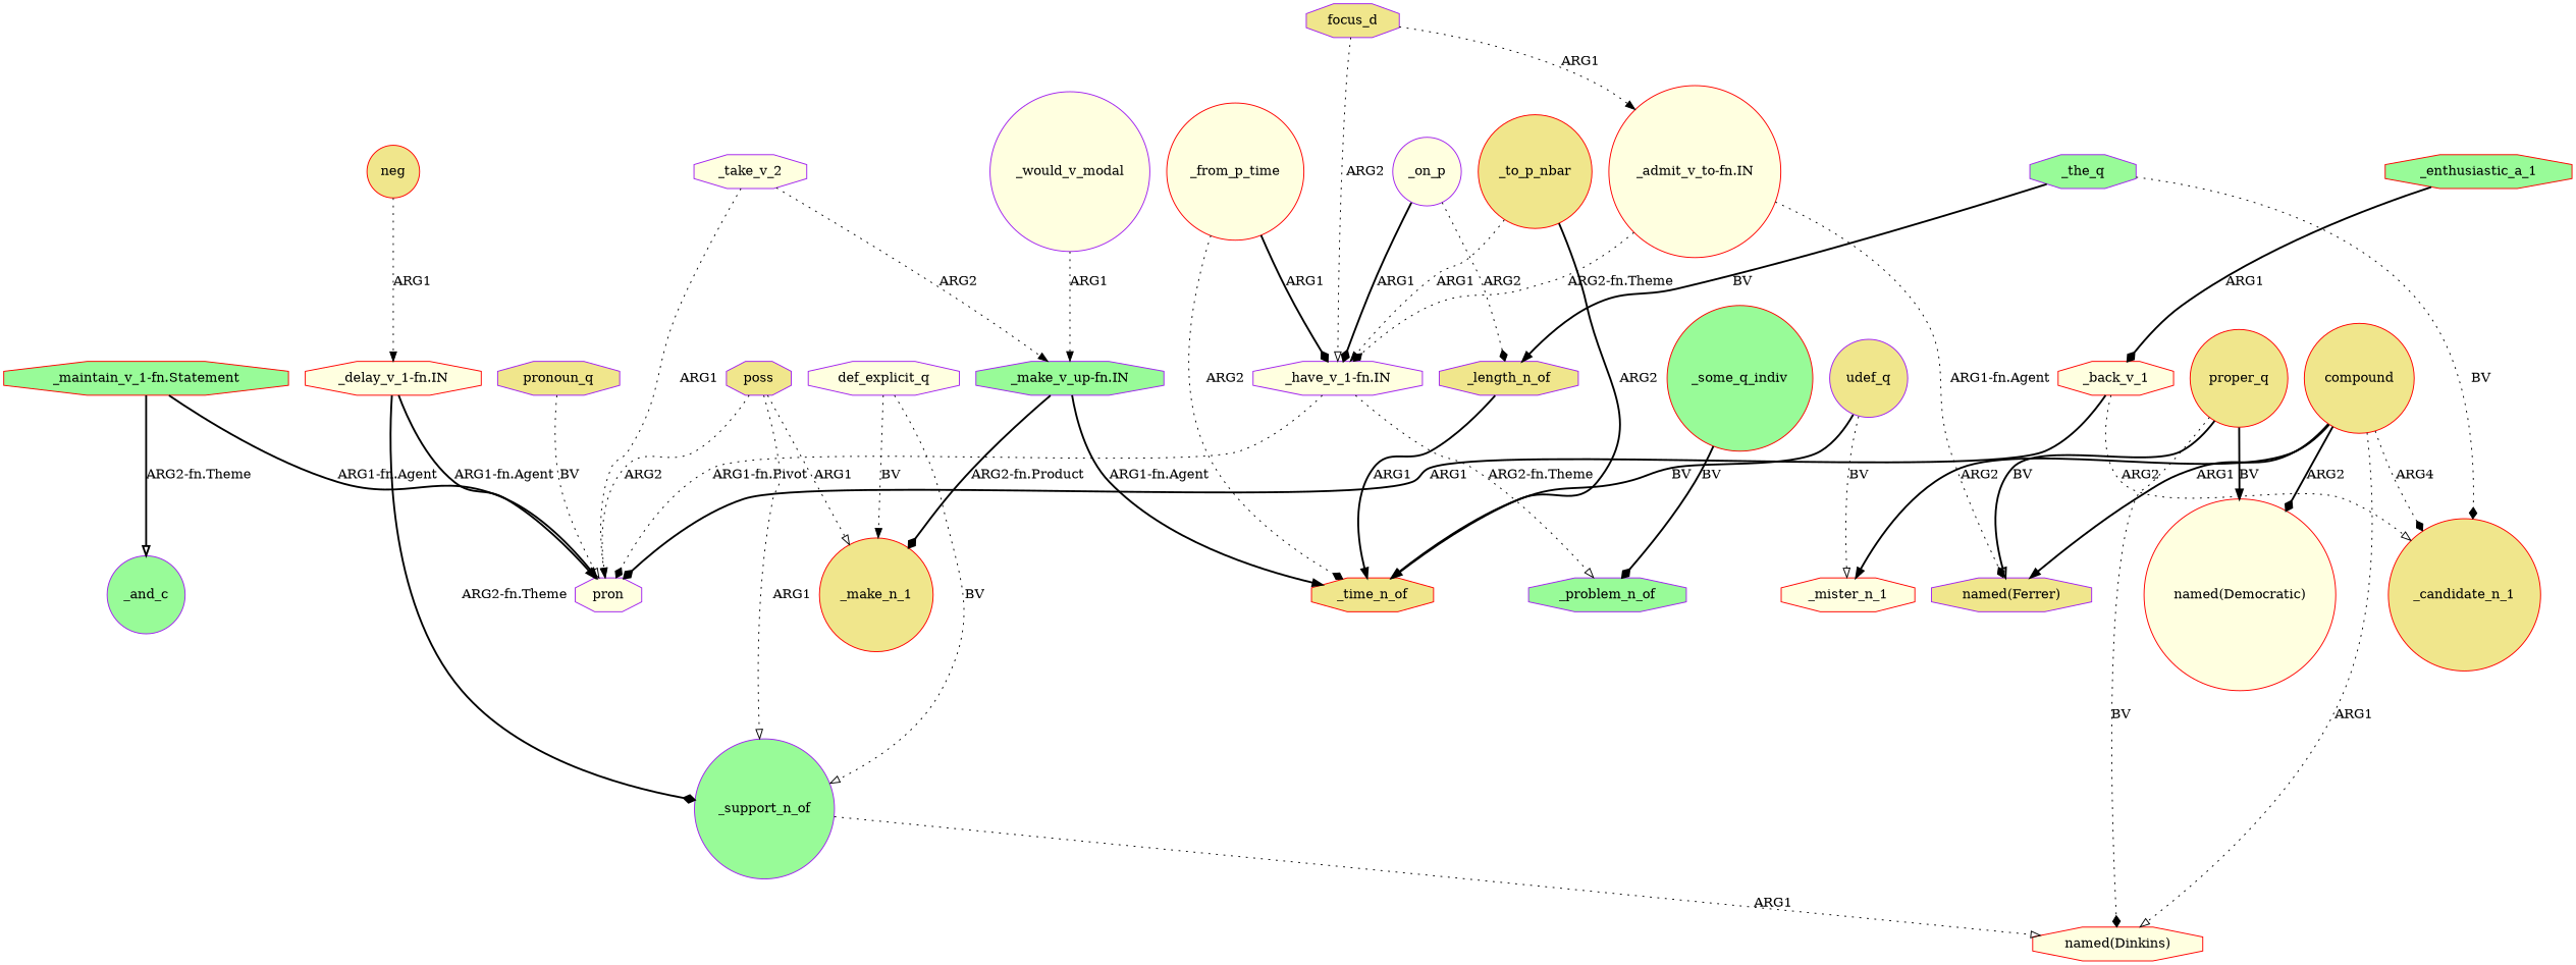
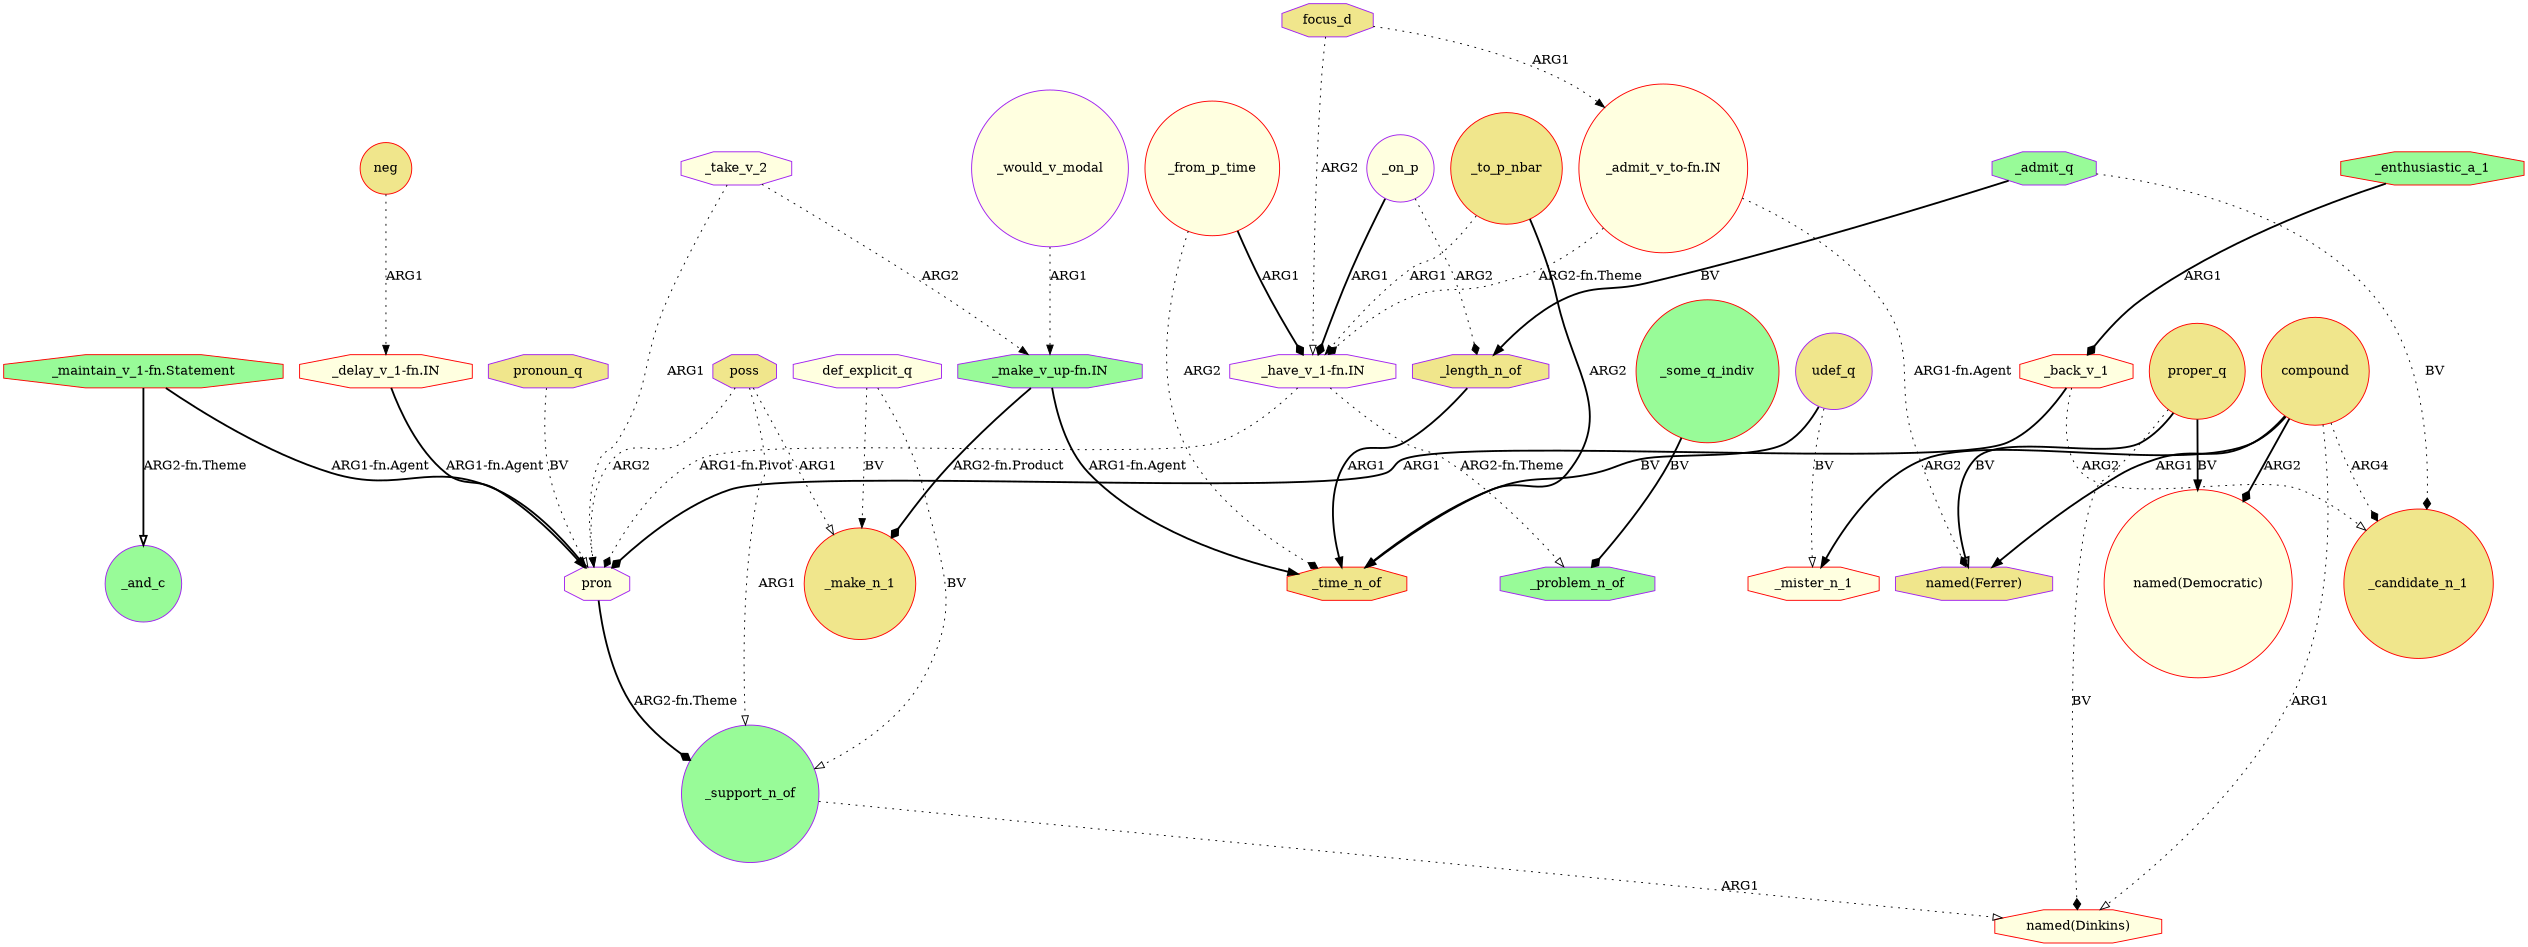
  digraph {
    node [color=red fillcolor=khaki shape=octagon style=filled]
    edge [arrowhead=normal style=dotted]
    _to_p_nbar [shape=circle]
    "_have_v_1-fn.IN" [color=purple fillcolor=lightyellow]
    _time_n_of
    pron [color=purple fillcolor=lightyellow]
    _problem_n_of [color=purple fillcolor=palegreen]
    _take_v_2 [color=purple fillcolor=lightyellow]
    "_make_v_up-fn.IN" [color=purple fillcolor=palegreen]
    n8 [label=_make_n_1 shape=circle]
    focus_d [color=purple]
    "_admit_v_to-fn.IN" [fillcolor=lightyellow shape=circle]
    "named(Ferrer)" [color=purple]
    _on_p [color=purple fillcolor=lightyellow shape=circle]
    _length_n_of [color=purple]
    poss [color=purple]
    _support_n_of [color=purple fillcolor=palegreen shape=circle]
    "named(Dinkins)" [fillcolor=lightyellow]
    _some_q_indiv [fillcolor=palegreen shape=circle]
-   _the_q [color=purple fillcolor=palegreen]
+   _the_q [color=purple fillcolor=palegreen label=_admit_q]
    _candidate_n_1 [shape=circle]
    compound [shape=circle]
    _mister_n_1 [fillcolor=lightyellow]
    "named(Democratic)" [fillcolor=lightyellow shape=circle]
    _back_v_1 [fillcolor=lightyellow]
    proper_q [shape=circle]
    udef_q [color=purple shape=circle]
    neg [shape=circle]
    "_delay_v_1-fn.IN" [fillcolor=lightyellow]
    def_explicit_q [color=purple fillcolor=lightyellow]
    _would_v_modal [color=purple fillcolor=lightyellow shape=circle]
    "_maintain_v_1-fn.Statement" [fillcolor=palegreen]
    _and_c [color=purple fillcolor=palegreen shape=circle]
    _enthusiastic_a_1 [fillcolor=palegreen]
    pronoun_q [color=purple]
    _from_p_time [fillcolor=lightyellow shape=circle]
    _to_p_nbar -> "_have_v_1-fn.IN" [label=ARG1]
    _to_p_nbar -> _time_n_of [label=ARG2 style=bold]
    "_have_v_1-fn.IN" -> pron [arrowhead=diamond label="ARG1-fn.Pivot"]
    "_have_v_1-fn.IN" -> _problem_n_of [arrowhead=onormal label="ARG2-fn.Theme"]
    _take_v_2 -> pron [label=ARG1]
    _take_v_2 -> "_make_v_up-fn.IN" [label=ARG2]
    "_make_v_up-fn.IN" -> _time_n_of [label="ARG1-fn.Agent" style=bold]
    "_make_v_up-fn.IN" -> n8 [arrowhead=diamond label="ARG2-fn.Product" style=bold]
    focus_d -> "_have_v_1-fn.IN" [arrowhead=onormal label=ARG2]
    focus_d -> "_admit_v_to-fn.IN" [label=ARG1]
    "_admit_v_to-fn.IN" -> "_have_v_1-fn.IN" [arrowhead=diamond label="ARG2-fn.Theme"]
    "_admit_v_to-fn.IN" -> "named(Ferrer)" [arrowhead=diamond label="ARG1-fn.Agent"]
    _on_p -> "_have_v_1-fn.IN" [arrowhead=diamond label=ARG1 style=bold]
    _on_p -> _length_n_of [arrowhead=diamond label=ARG2]
    _length_n_of -> _time_n_of [label=ARG1 style=bold]
    poss -> pron [arrowhead=onormal label=ARG2]
    poss -> n8 [arrowhead=onormal label=ARG1]
    poss -> _support_n_of [arrowhead=onormal label=ARG1]
    _support_n_of -> "named(Dinkins)" [arrowhead=onormal label=ARG1]
    _some_q_indiv -> _problem_n_of [arrowhead=diamond label=BV style=bold]
    _the_q -> _length_n_of [label=BV style=bold]
    _the_q -> _candidate_n_1 [arrowhead=diamond label=BV]
    compound -> "named(Ferrer)" [label=ARG1 style=bold]
    compound -> "named(Dinkins)" [arrowhead=onormal label=ARG1]
    compound -> _candidate_n_1 [arrowhead=diamond label=ARG4]
    compound -> _mister_n_1 [label=ARG2 style=bold]
    compound -> "named(Democratic)" [arrowhead=diamond label=ARG2 style=bold]
    _back_v_1 -> pron [arrowhead=diamond label=ARG1 style=bold]
    _back_v_1 -> _candidate_n_1 [arrowhead=onormal label=ARG2]
    proper_q -> "named(Ferrer)" [arrowhead=onormal label=BV style=bold]
    proper_q -> "named(Dinkins)" [arrowhead=diamond label=BV]
    proper_q -> "named(Democratic)" [label=BV style=bold]
    udef_q -> _time_n_of [label=BV style=bold]
    udef_q -> _mister_n_1 [arrowhead=onormal label=BV]
    neg -> "_delay_v_1-fn.IN" [label=ARG1]
    "_delay_v_1-fn.IN" -> pron [arrowhead=onormal label="ARG1-fn.Agent" style=bold]
-   "_delay_v_1-fn.IN" -> _support_n_of [arrowhead=diamond label="ARG2-fn.Theme" style=bold]
+   pron -> _support_n_of [arrowhead=diamond label="ARG2-fn.Theme" style=bold]
    def_explicit_q -> n8 [label=BV]
    def_explicit_q -> _support_n_of [arrowhead=onormal label=BV]
    _would_v_modal -> "_make_v_up-fn.IN" [label=ARG1]
    "_maintain_v_1-fn.Statement" -> pron [label="ARG1-fn.Agent" style=bold]
    "_maintain_v_1-fn.Statement" -> _and_c [arrowhead=onormal label="ARG2-fn.Theme" style=bold]
    _enthusiastic_a_1 -> _back_v_1 [arrowhead=diamond label=ARG1 style=bold]
    pronoun_q -> pron [arrowhead=onormal label=BV]
    _from_p_time -> "_have_v_1-fn.IN" [arrowhead=diamond label=ARG1 style=bold]
    _from_p_time -> _time_n_of [arrowhead=diamond label=ARG2]
  }
